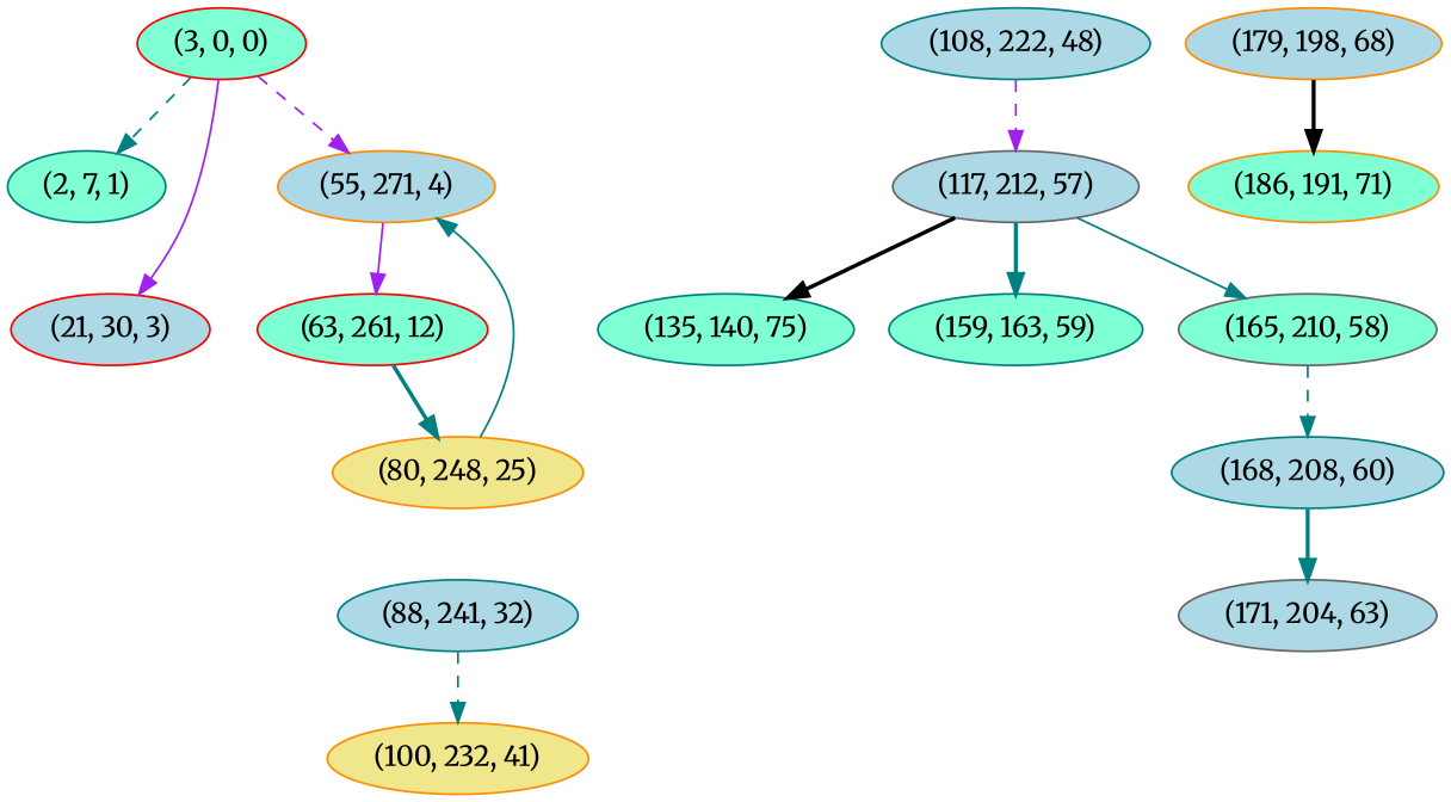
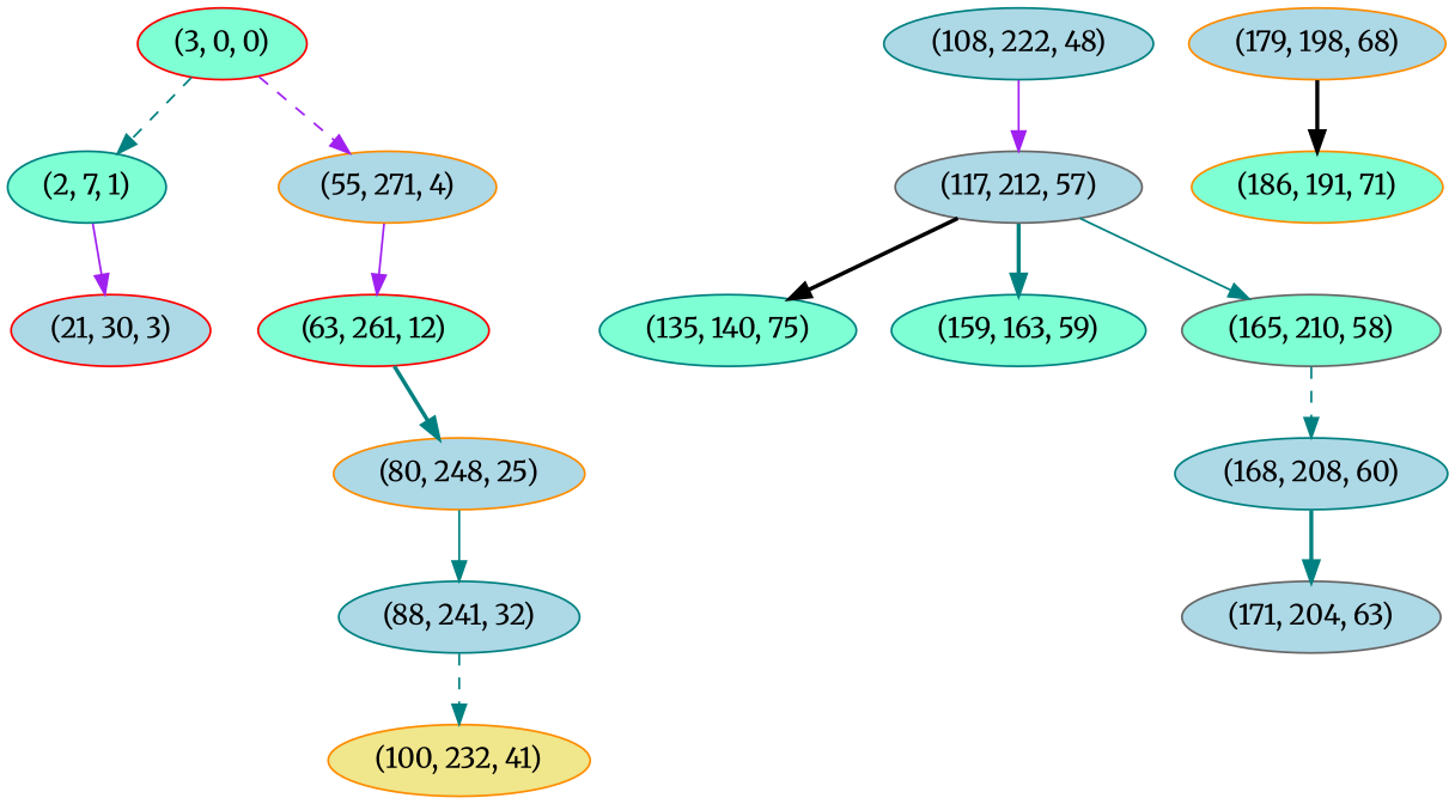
  digraph {
    fontname=Merriweather
    node [color=teal fillcolor=lightblue fontname=Merriweather style=filled]
    edge [color=teal fontname=Merriweather style=dashed]
    n1 [color=red fillcolor=aquamarine label="(3, 0, 0)"]
    "(2, 7, 1)" [fillcolor=aquamarine]
    "(21, 30, 3)" [color=red]
    "(55, 271, 4)" [color=darkorange]
    "(63, 261, 12)" [color=red fillcolor=aquamarine]
-   "(80, 248, 25)" [color=darkorange fillcolor=khaki]
+   "(80, 248, 25)" [color=darkorange]
    "(88, 241, 32)"
    "(100, 232, 41)" [color=darkorange fillcolor=khaki]
    "(117, 212, 57)" [color=gray40]
    "(108, 222, 48)"
    "(135, 140, 75)" [fillcolor=aquamarine]
    "(159, 163, 59)" [fillcolor=aquamarine]
    "(165, 210, 58)" [color=gray40 fillcolor=aquamarine]
    "(168, 208, 60)"
    "(171, 204, 63)" [color=gray40]
    "(179, 198, 68)" [color=darkorange]
    "(186, 191, 71)" [color=darkorange fillcolor=aquamarine]
    n1 -> "(2, 7, 1)"
-   n1 -> "(21, 30, 3)" [color=purple style=solid]
+   "(2, 7, 1)" -> "(21, 30, 3)" [color=purple style=solid]
    n1 -> "(55, 271, 4)" [color=purple]
    "(55, 271, 4)" -> "(63, 261, 12)" [color=purple style=solid]
    "(63, 261, 12)" -> "(80, 248, 25)" [style=bold]
-   "(80, 248, 25)" -> "(55, 271, 4)" [style=solid]
+   "(80, 248, 25)" -> "(88, 241, 32)" [style=solid]
    "(88, 241, 32)" -> "(100, 232, 41)"
    "(117, 212, 57)" -> "(135, 140, 75)" [color=black style=bold]
    "(117, 212, 57)" -> "(159, 163, 59)" [style=bold]
    "(117, 212, 57)" -> "(165, 210, 58)" [style=solid]
-   "(108, 222, 48)" -> "(117, 212, 57)" [color=purple]
+   "(108, 222, 48)" -> "(117, 212, 57)" [color=purple style=solid]
    "(165, 210, 58)" -> "(168, 208, 60)"
    "(168, 208, 60)" -> "(171, 204, 63)" [style=bold]
    "(179, 198, 68)" -> "(186, 191, 71)" [color=black style=bold]
  }
